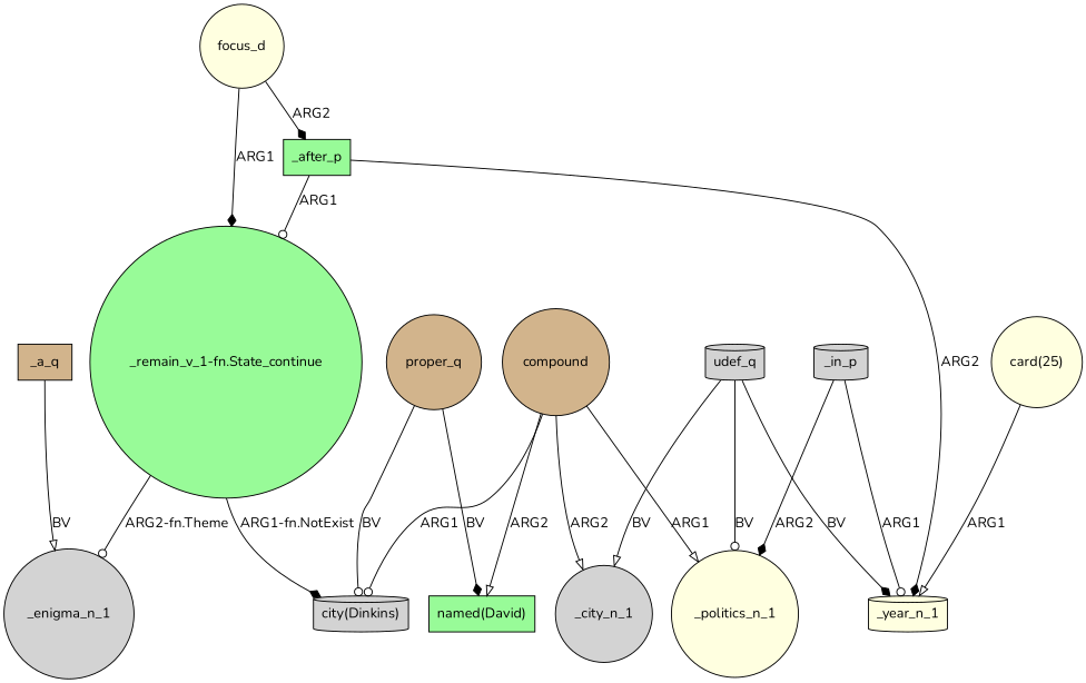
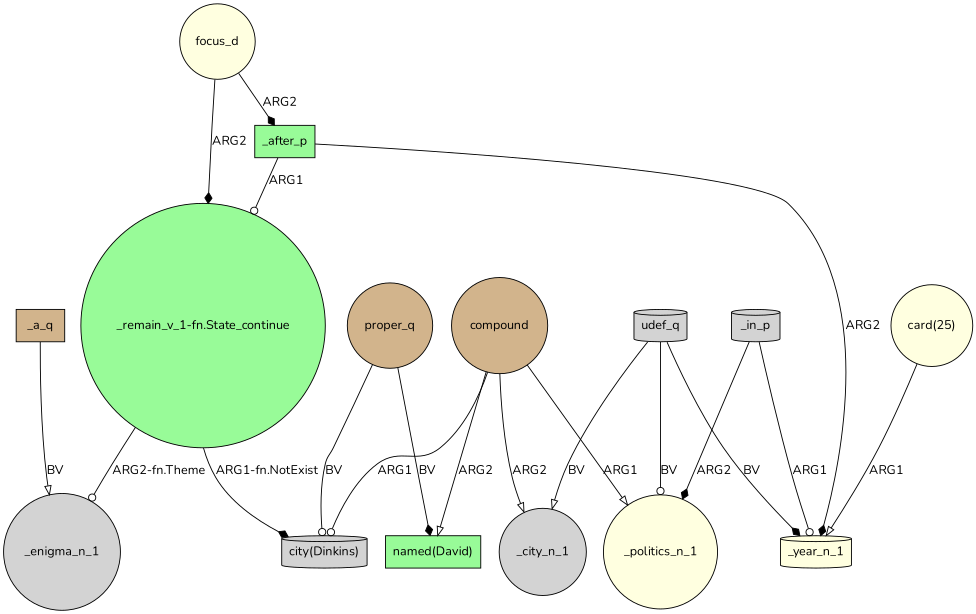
  digraph {
    fontname=Nunito
    node [fillcolor=lightgrey fontname=Nunito shape=circle style=filled]
    edge [arrowhead=diamond fontname=Nunito]
    "_remain_v_1-fn.State_continue" [fillcolor=palegreen]
    n2 [label="city(Dinkins)" shape=cylinder]
    _enigma_n_1
    focus_d [fillcolor=lightyellow]
    _after_p [fillcolor=palegreen shape=box]
    _year_n_1 [fillcolor=lightyellow shape=cylinder]
    _in_p [shape=cylinder]
    _politics_n_1 [fillcolor=lightyellow]
    compound [fillcolor=tan]
    _city_n_1
    "named(David)" [fillcolor=palegreen shape=box]
    udef_q [shape=cylinder]
    "card(25)" [fillcolor=lightyellow]
    proper_q [fillcolor=tan]
    _a_q [fillcolor=tan shape=box]
    "_remain_v_1-fn.State_continue" -> n2 [label="ARG1-fn.NotExist"]
    "_remain_v_1-fn.State_continue" -> _enigma_n_1 [arrowhead=odot label="ARG2-fn.Theme"]
-   focus_d -> "_remain_v_1-fn.State_continue" [label=ARG1]
+   focus_d -> "_remain_v_1-fn.State_continue" [label=ARG2]
    focus_d -> _after_p [label=ARG2]
    _after_p -> "_remain_v_1-fn.State_continue" [arrowhead=odot label=ARG1]
    _after_p -> _year_n_1 [label=ARG2]
    _in_p -> _year_n_1 [arrowhead=odot label=ARG1]
    _in_p -> _politics_n_1 [label=ARG2]
    compound -> n2 [arrowhead=odot label=ARG1]
    compound -> _politics_n_1 [arrowhead=onormal label=ARG1]
    compound -> _city_n_1 [arrowhead=onormal label=ARG2]
    compound -> "named(David)" [arrowhead=onormal label=ARG2]
    udef_q -> _year_n_1 [label=BV]
    udef_q -> _politics_n_1 [arrowhead=odot label=BV]
    udef_q -> _city_n_1 [arrowhead=onormal label=BV]
    "card(25)" -> _year_n_1 [arrowhead=onormal label=ARG1]
    proper_q -> n2 [arrowhead=odot label=BV]
    proper_q -> "named(David)" [label=BV]
    _a_q -> _enigma_n_1 [arrowhead=onormal label=BV]
  }
